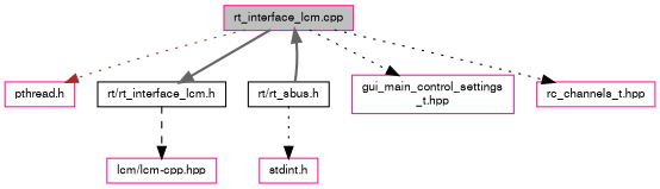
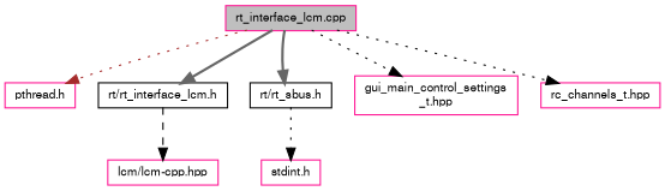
  digraph {
    node [color=deeppink fillcolor=white fontname=FreeSans fontsize=10 shape=record style=filled]
    edge [color=black fontname=FreeSans fontsize=10 labelfontname=FreeSans labelfontsize=10 style=dotted]
    n1 [fillcolor=grey75 fontcolor=black height=0.2 label="rt_interface_lcm.cpp" width=0.4]
    n2 [height=0.2 label="pthread.h" width=0.4]
    n3 [color=black height=0.2 label="rt/rt_interface_lcm.h" width=0.4]
    n4 [color=black height=0.2 label="rt/rt_sbus.h" width=0.4]
    n5 [height=0.2 label="gui_main_control_settings\l_t.hpp" width=0.4]
    n6 [height=0.2 label="rc_channels_t.hpp" width=0.4]
    n7 [height=0.2 label="lcm/lcm-cpp.hpp" width=0.4]
    n8 [height=0.2 label="stdint.h" width=0.4]
    n1 -> n2 [color=brown]
    n1 -> n3 [color=gray40 style=bold]
-   n4 -> n1 [color=gray40 style=bold]
+   n1 -> n4 [color=gray40 style=bold]
    n1 -> n5
    n1 -> n6
    n3 -> n7 [style=dashed]
    n4 -> n8
  }
